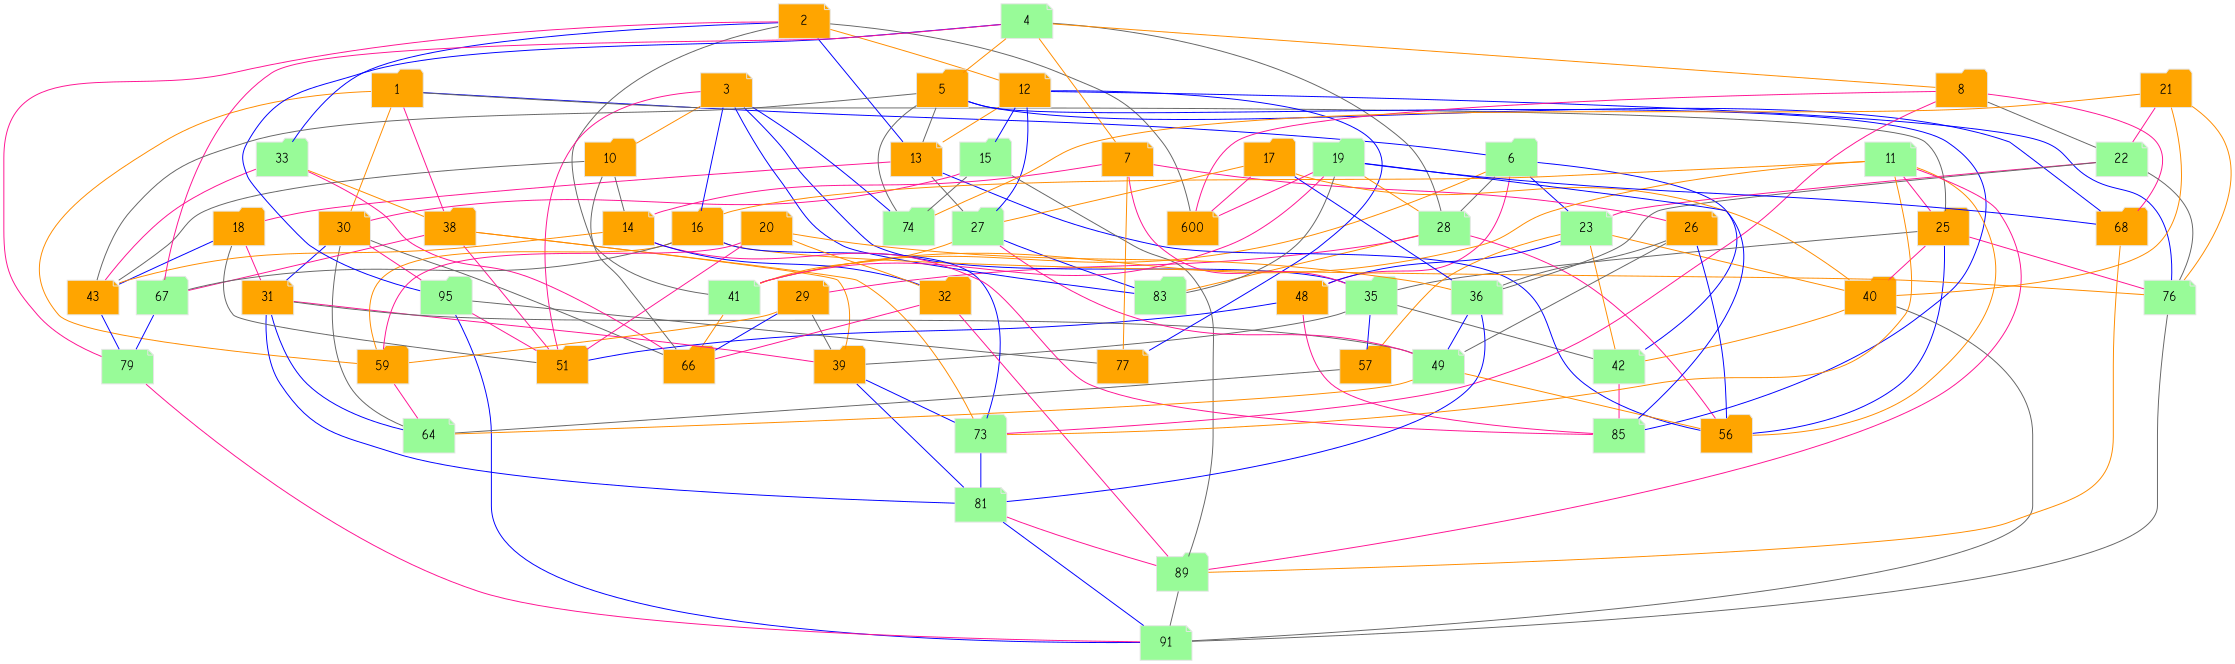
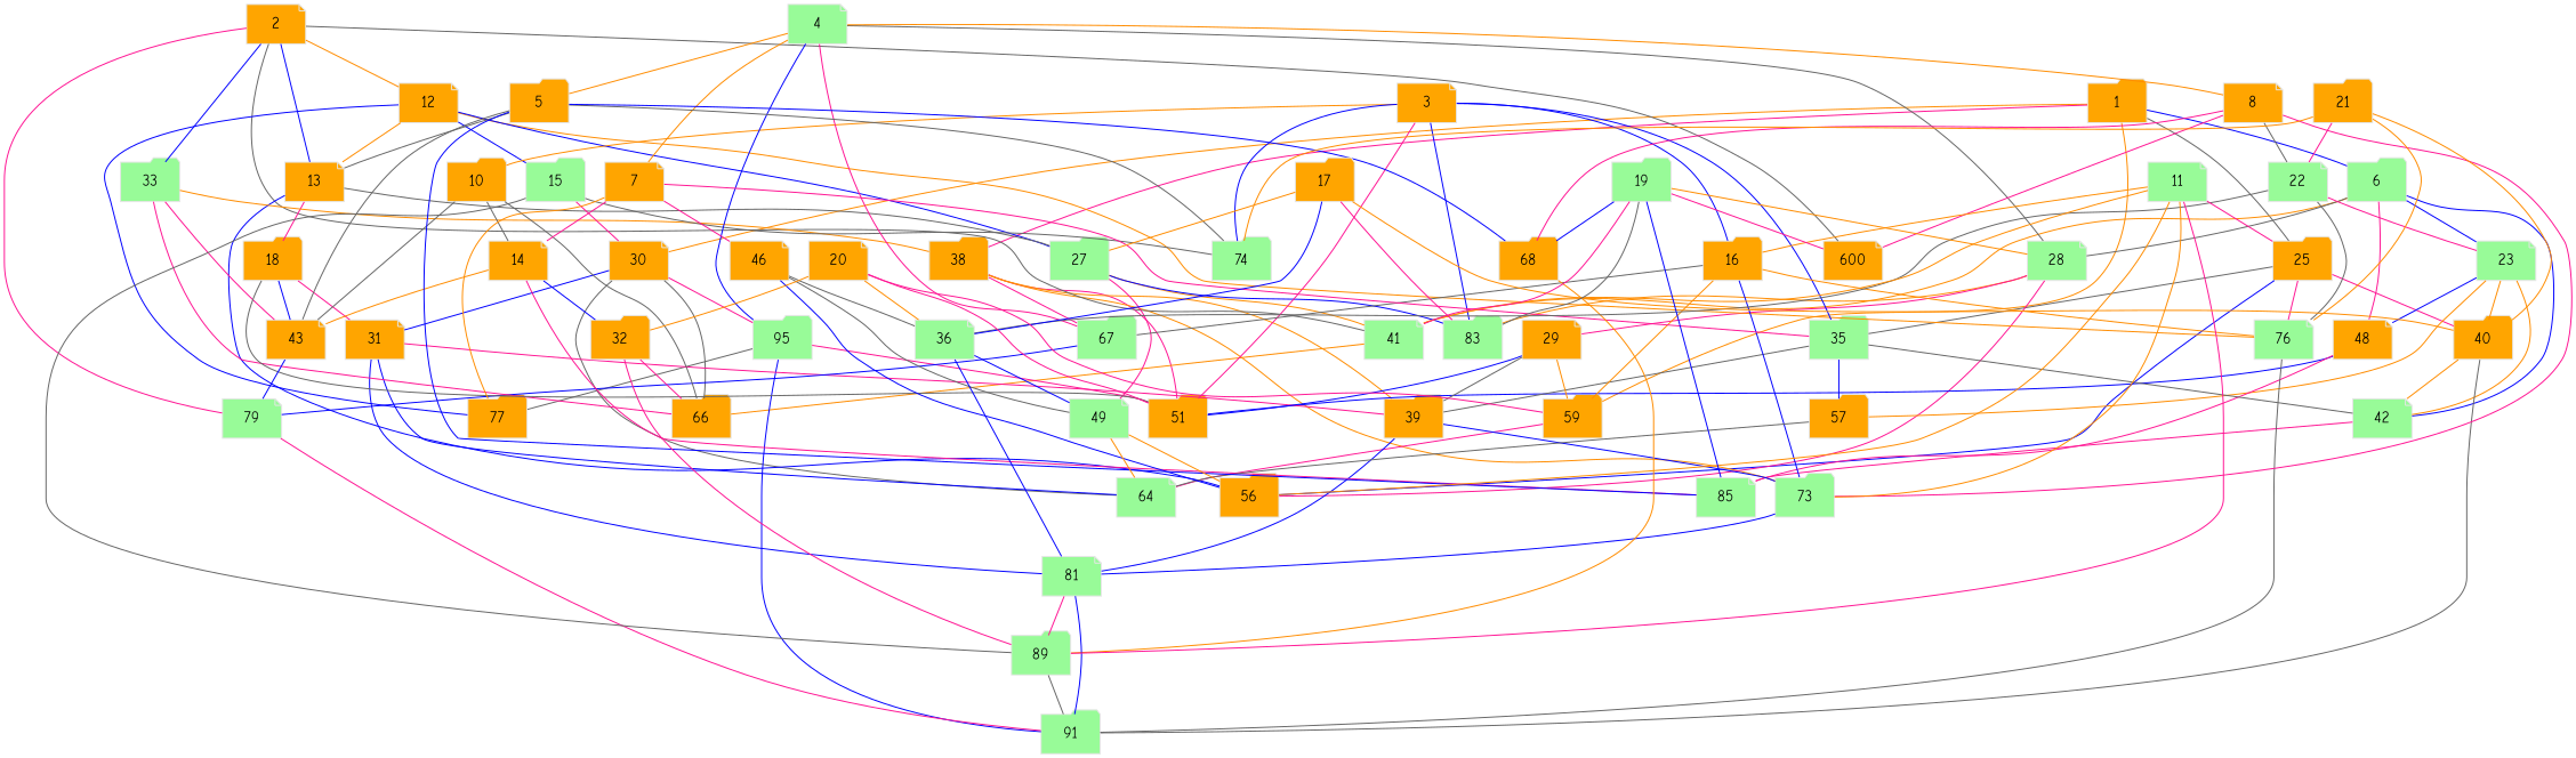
  graph {
    fontname="Comic Neue"
    node [color=gray90 fillcolor=orange fontname="Comic Neue" shape=folder style=filled]
    edge [color=deeppink fontname="Comic Neue"]
    1 [super="+65"]
    6 [fillcolor=palegreen super="+52"]
    25 [super="+99"]
    30 [shape=note super="+71"]
    38 [super="+88"]
    59 [super="+69"]
    41 [fillcolor=palegreen shape=note super="+78"]
    28 [fillcolor=palegreen shape=note super="+86"]
    23 [fillcolor=palegreen shape=note super="+24"]
    42 [fillcolor=palegreen shape=note super="+55"]
    48 [shape=note]
    35 [fillcolor=palegreen super="+37"]
    56 [super="+82"]
    76 [fillcolor=palegreen shape=note super="+84"]
    40 [super="+44"]
    n16 [fillcolor=palegreen label=95 super="+90"]
    66 [super="+72"]
    31 [shape=note super="+34"]
    64 [fillcolor=palegreen shape=note super="+95"]
    51 [super="+62"]
    67 [fillcolor=palegreen]
    73 [fillcolor=palegreen super="+80"]
    39 [super="+93"]
    2 [shape=note super="+75"]
    12 [shape=note super="+58"]
    13 [shape=note super="+46"]
    33 [fillcolor=palegreen]
    79 [fillcolor=palegreen shape=note]
    n29 [label=600 shape=note]
-   77 [shape=note]
+   77
    15 [fillcolor=palegreen]
    27 [fillcolor=palegreen super="+47"]
    18
    43 [shape=note super="+97"]
-   91 [fillcolor=palegreen shape=note super="+103"]
+   91 [fillcolor=palegreen super="+103"]
    3 [shape=note super="+9"]
    10
    16 [super="+53"]
    74 [fillcolor=palegreen]
    83 [fillcolor=palegreen]
    14 [shape=note super="+96"]
    57
    4 [fillcolor=palegreen shape=note super="+102"]
    5 [super="+54"]
    7 [shape=note super="+61"]
-   8 [super="+50"]
+   8 [shape=note super="+50"]
    68
    85 [fillcolor=palegreen shape=note super="+87"]
-   26 [shape=note]
+   26 [shape=note label=46]
    22 [fillcolor=palegreen shape=note super="+60"]
    29 [shape=note]
    89 [fillcolor=palegreen super="+92"]
    32
    36 [fillcolor=palegreen shape=note super="+94"]
    49 [fillcolor=palegreen shape=note super="+101"]
    81 [fillcolor=palegreen shape=note super="+98"]
    11 [fillcolor=palegreen shape=note super="+70"]
    17
    19 [fillcolor=palegreen super="+63"]
    20 [shape=note]
    21
    1 -- 6 [color=blue]
    1 -- 25 [color=gray40]
    1 -- 30 [color=darkorange]
    1 -- 38
    1 -- 59 [color=darkorange weight=2]
    6 -- 41 [color=darkorange]
    6 -- 28 [color=gray40]
    6 -- 23 [color=blue]
    6 -- 42 [color=blue]
    6 -- 48
    25 -- 35 [color=gray40]
    25 -- 56 [color=blue]
    25 -- 76
    25 -- 40
    30 -- n16
    30 -- 66 [color=gray40]
    30 -- 31 [color=blue]
    30 -- 64 [color=gray40]
    38 -- 51
    38 -- 67
    38 -- 73 [color=darkorange]
    38 -- 39 [color=darkorange]
    59 -- 64
    41 -- 66 [color=darkorange]
    28 -- 56
    28 -- 83 [color=darkorange]
    28 -- 29
    23 -- 42 [color=darkorange]
    23 -- 48 [color=blue]
    23 -- 40 [color=darkorange]
    23 -- 57 [color=darkorange]
    42 -- 85 [weight=2]
    48 -- 51 [color=blue]
    48 -- 85
    35 -- 42 [color=gray40]
    35 -- 39 [color=gray40]
    35 -- 57 [color=blue]
    76 -- 91 [color=gray40]
    40 -- 42 [color=darkorange]
    40 -- 91 [color=gray40]
    n16 -- 51
    n16 -- 77 [color=gray40 weight=2]
    n16 -- 91 [color=blue]
    31 -- 64 [color=blue]
    31 -- 39
-   31 -- 49 [color=gray40]
    31 -- 81 [color=blue]
    67 -- 79 [color=blue]
    73 -- 81 [color=blue]
    39 -- 73 [color=blue]
    39 -- 81 [color=blue]
    2 -- 41 [color=gray40]
    2 -- 12 [color=darkorange]
    2 -- 13 [color=blue]
    2 -- 33 [color=blue]
    2 -- 79
    2 -- n29 [color=gray40]
-   12 -- 76 [color=blue]
+   12 -- 76 [color=darkorange]
    12 -- 13 [color=darkorange]
    12 -- 77 [color=blue]
    12 -- 15 [color=blue]
    12 -- 27 [color=blue]
    13 -- 56 [color=blue]
    13 -- 27 [color=gray40]
    13 -- 18
    33 -- 38 [color=darkorange]
    33 -- 66
    33 -- 43
    79 -- 91
    15 -- 30
    15 -- 74 [color=gray40]
    15 -- 89 [color=gray40]
    27 -- 41 [color=darkorange]
    27 -- 83 [color=blue]
    27 -- 49
    18 -- 31
    18 -- 51 [color=gray40]
    18 -- 43 [color=blue]
    43 -- 79 [color=blue]
    3 -- 35 [color=blue]
    3 -- 51
    3 -- 10 [color=darkorange]
    3 -- 16 [color=blue]
    3 -- 74 [color=blue]
    3 -- 83 [color=blue]
    10 -- 66 [color=gray40]
    10 -- 43 [color=gray40]
    10 -- 14 [color=gray40]
    16 -- 59 [color=darkorange]
    16 -- 76 [color=darkorange]
    16 -- 67 [color=gray40]
    16 -- 73 [color=blue]
    14 -- 43 [color=darkorange]
    14 -- 85
    14 -- 32 [color=blue]
    57 -- 64 [color=gray40 weight=2]
    4 -- 28 [color=gray40]
    4 -- n16 [color=blue]
    4 -- 67
    4 -- 5 [color=darkorange]
    4 -- 7 [color=darkorange]
    4 -- 8 [color=darkorange]
    5 -- 13 [color=gray40]
    5 -- 43 [color=gray40]
    5 -- 74 [color=gray40]
    5 -- 68 [color=blue]
    5 -- 85 [color=blue]
    7 -- 35
    7 -- 77 [color=darkorange]
    7 -- 14 [weight=2]
    7 -- 26
    8 -- 73
    8 -- n29
    8 -- 68
    8 -- 22 [color=gray40 weight=2]
    68 -- 89 [color=darkorange]
    26 -- 56 [color=blue]
    26 -- 36 [color=gray40]
    26 -- 49 [color=gray40]
    22 -- 23
    22 -- 76 [color=gray40]
    22 -- 36 [color=gray40]
    29 -- 59 [color=darkorange]
-   29 -- 66 [color=blue]
+   29 -- 51 [color=blue]
    29 -- 39 [color=gray40]
    89 -- 91 [color=gray40]
    32 -- 66
    32 -- 89
    36 -- 49 [color=blue]
    36 -- 81 [color=blue]
    49 -- 56 [color=darkorange]
    49 -- 64 [color=darkorange]
    81 -- 91 [color=blue]
    81 -- 89
    11 -- 25
    11 -- 41 [color=darkorange]
    11 -- 56 [color=darkorange]
    11 -- 73 [color=darkorange]
    11 -- 16 [color=darkorange]
    11 -- 89
    17 -- 40 [color=darkorange]
-   17 -- n29
+   17 -- 83
    17 -- 27 [color=darkorange]
    17 -- 36 [color=blue]
    19 -- 41
    19 -- 28 [color=darkorange]
    19 -- n29
    19 -- 83 [color=gray40]
    19 -- 68 [color=blue]
    19 -- 85 [color=blue]
    20 -- 59
    20 -- 51
    20 -- 32 [color=darkorange]
    20 -- 36 [color=darkorange]
    21 -- 76 [color=darkorange]
    21 -- 40 [color=darkorange]
    21 -- 74 [color=darkorange]
    21 -- 22
  }
